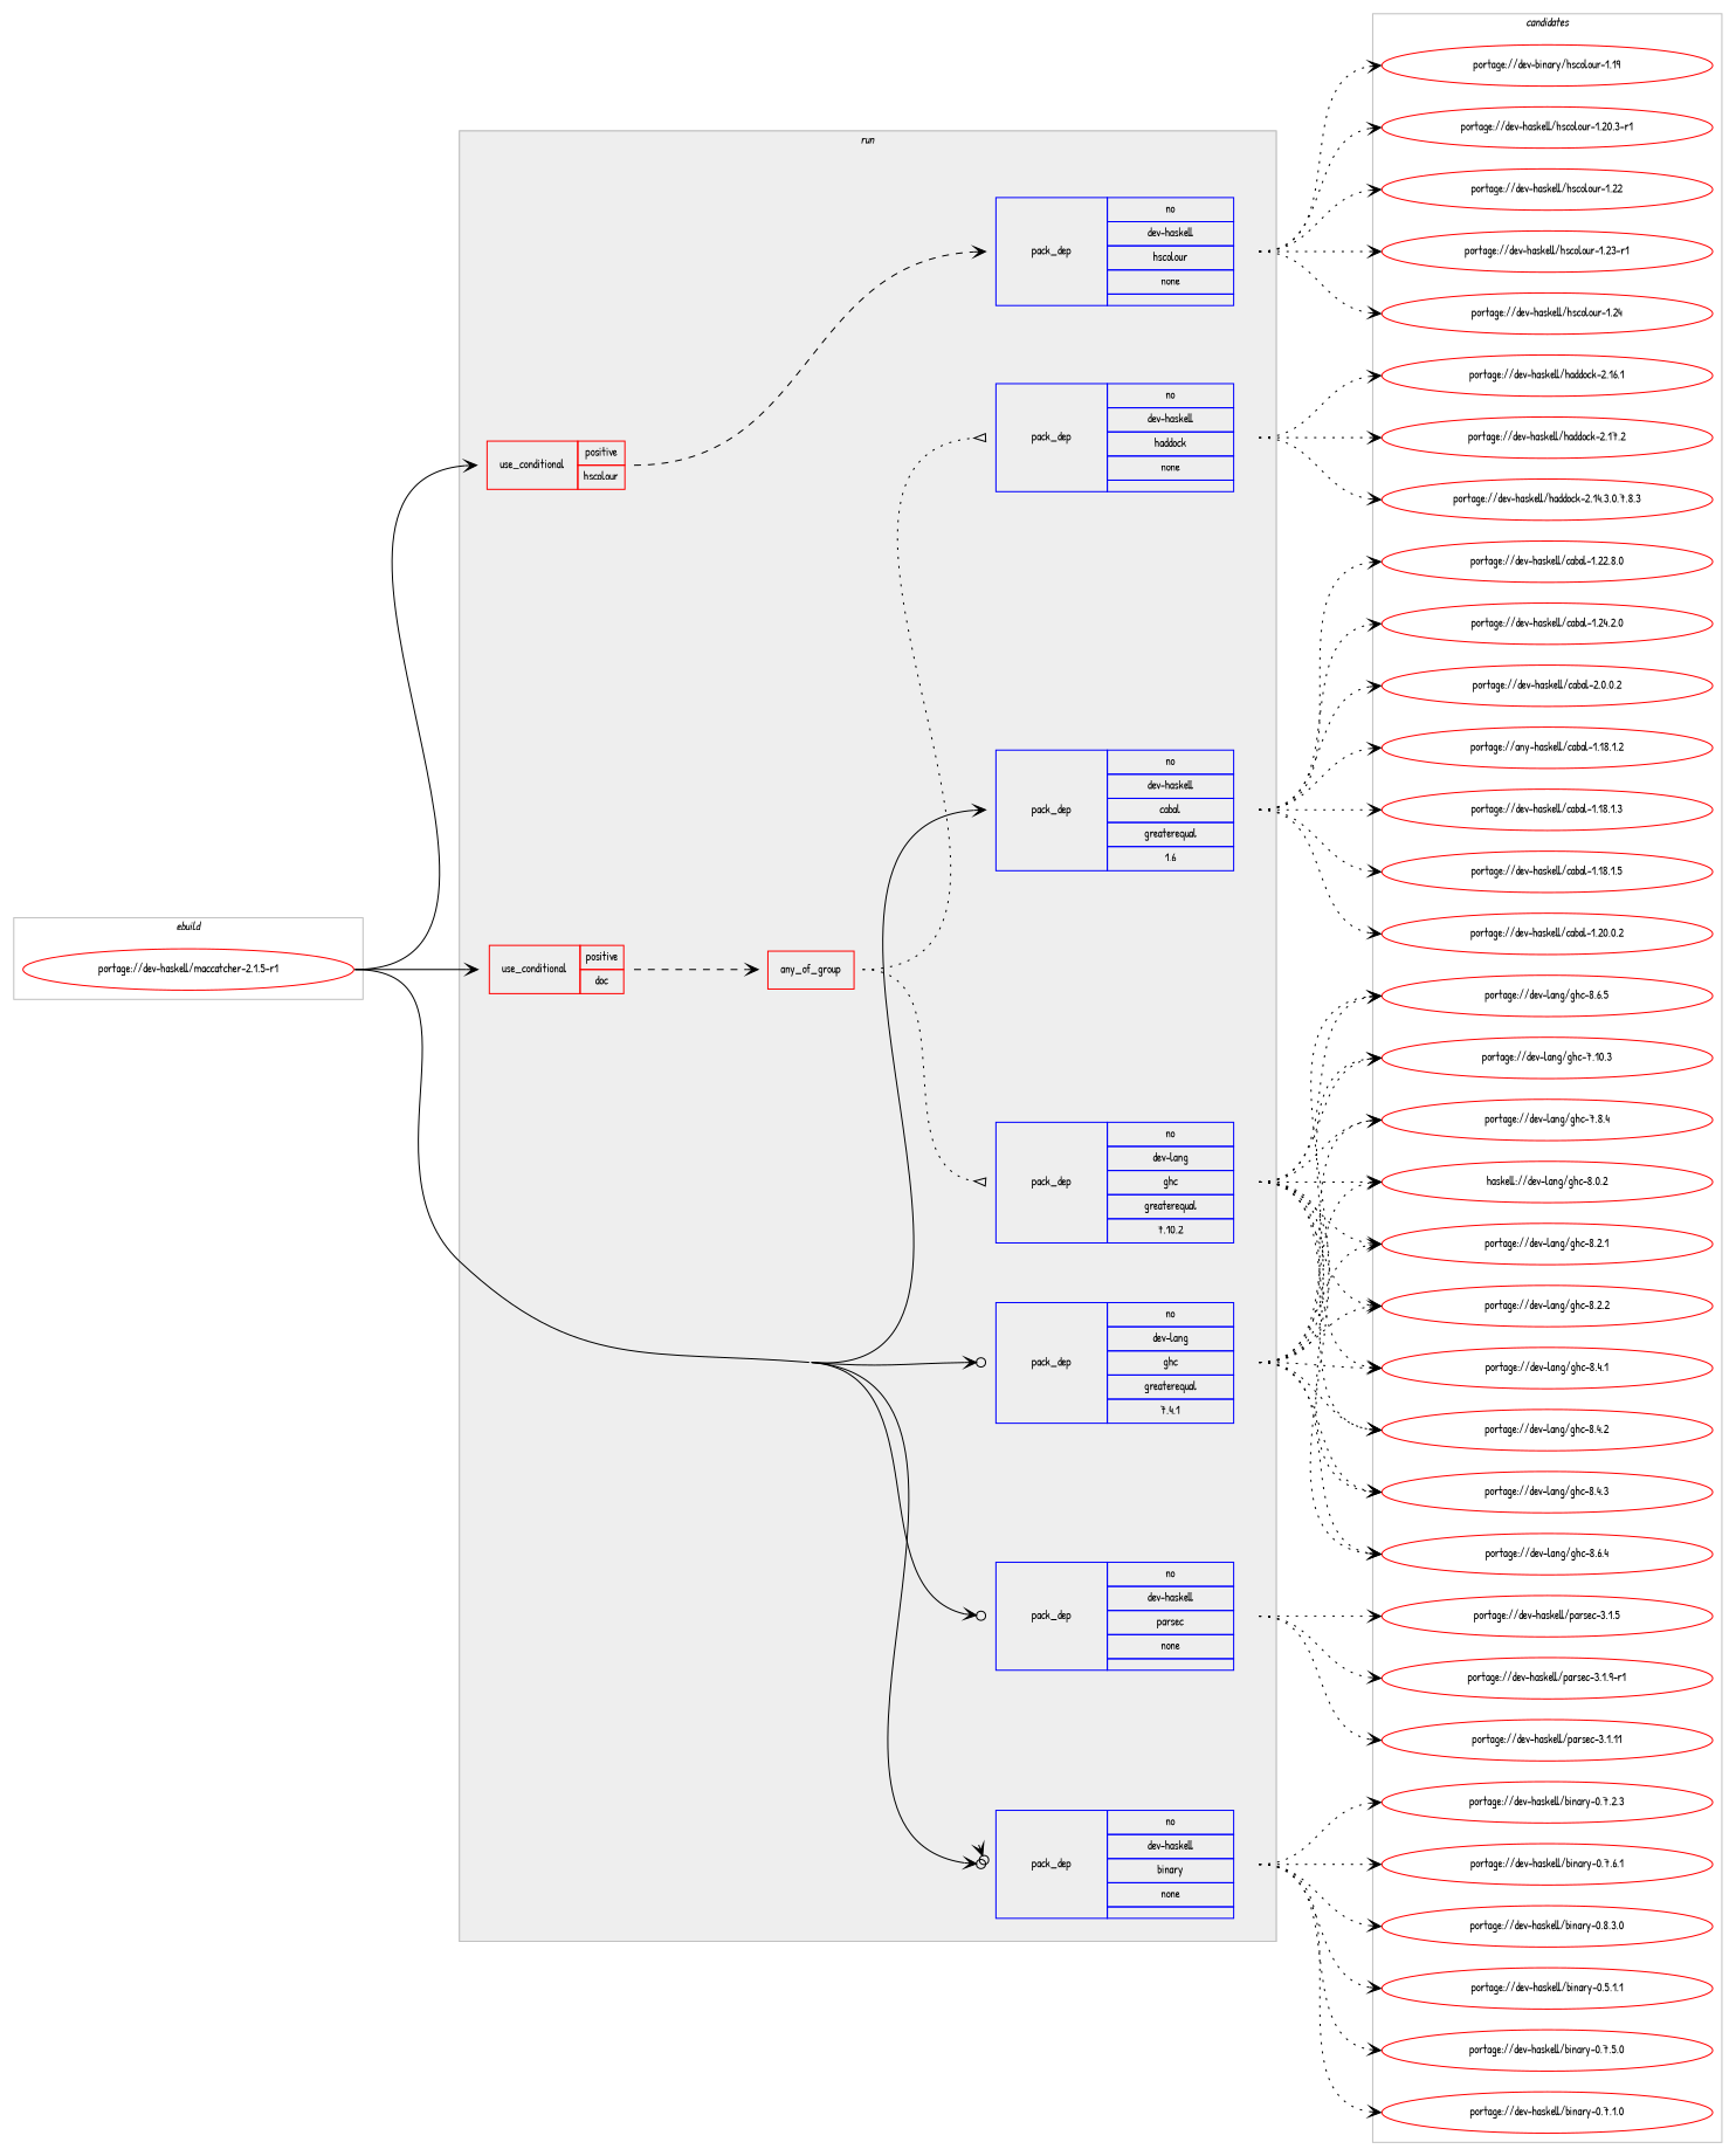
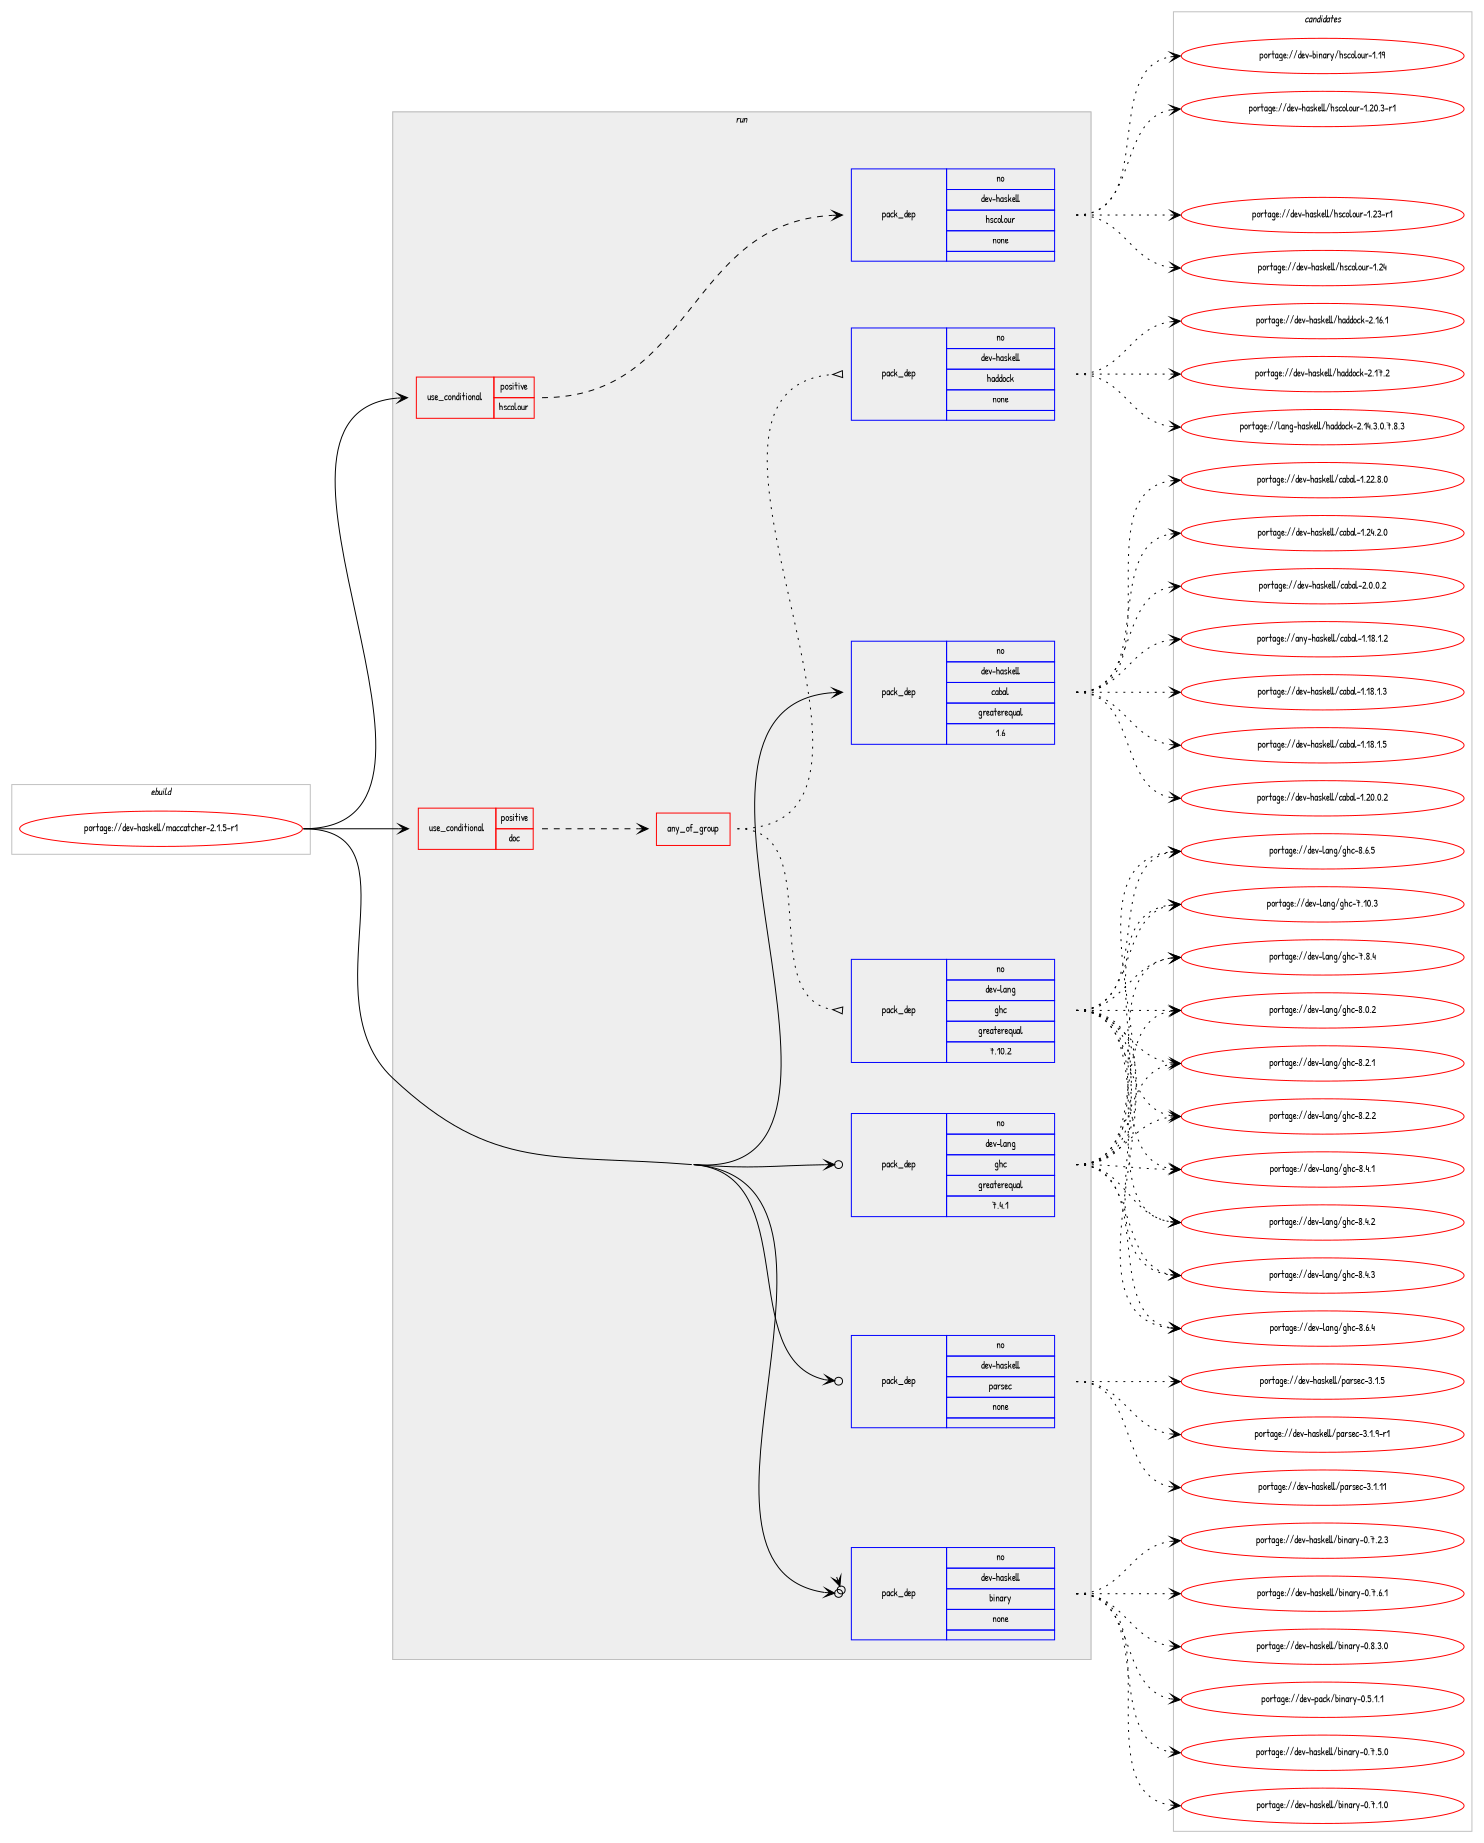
  digraph {
    compound=true
    concentrate=true
    fontname="Patrick Hand"
    fontsize=10
    newrank=true
    rankdir=LR
    ranksep=1.5
    node [color=red fontname="Patrick Hand" fontsize=10]
    edge [arrowhead=vee fontname="Patrick Hand" headport=w style=dotted tailport=e weight=100]
    n1 [label="portage://dev-haskell/maccatcher-2.1.5-r1" width=4]
    n2 [color=blue label=<<TABLE BORDER="0" CELLBORDER="1" CELLSPACING="0" CELLPADDING="4" WIDTH="220"><TR><TD ROWSPAN="6" CELLPADDING="30">pack_dep</TD></TR><TR><TD WIDTH="110">no</TD></TR><TR><TD>dev-haskell</TD></TR><TR><TD>haddock</TD></TR><TR><TD>none</TD></TR><TR><TD></TD></TR></TABLE>> shape=none]
    n3 [color=blue label=<<TABLE BORDER="0" CELLBORDER="1" CELLSPACING="0" CELLPADDING="4" WIDTH="220"><TR><TD ROWSPAN="6" CELLPADDING="30">pack_dep</TD></TR><TR><TD WIDTH="110">no</TD></TR><TR><TD>dev-lang</TD></TR><TR><TD>ghc</TD></TR><TR><TD>greaterequal</TD></TR><TR><TD>7.10.2</TD></TR></TABLE>> shape=none]
    n4 [label=<<TABLE BORDER="0" CELLBORDER="1" CELLSPACING="0" CELLPADDING="4"><TR><TD CELLPADDING="10">any_of_group</TD></TR></TABLE>> shape=none]
    n5 [label=<<TABLE BORDER="0" CELLBORDER="1" CELLSPACING="0" CELLPADDING="4"><TR><TD ROWSPAN="3" CELLPADDING="10">use_conditional</TD></TR><TR><TD>positive</TD></TR><TR><TD>doc</TD></TR></TABLE>> shape=none]
    n6 [color=blue label=<<TABLE BORDER="0" CELLBORDER="1" CELLSPACING="0" CELLPADDING="4" WIDTH="220"><TR><TD ROWSPAN="6" CELLPADDING="30">pack_dep</TD></TR><TR><TD WIDTH="110">no</TD></TR><TR><TD>dev-haskell</TD></TR><TR><TD>hscolour</TD></TR><TR><TD>none</TD></TR><TR><TD></TD></TR></TABLE>> shape=none]
    n7 [label=<<TABLE BORDER="0" CELLBORDER="1" CELLSPACING="0" CELLPADDING="4"><TR><TD ROWSPAN="3" CELLPADDING="10">use_conditional</TD></TR><TR><TD>positive</TD></TR><TR><TD>hscolour</TD></TR></TABLE>> shape=none]
    n8 [color=blue label=<<TABLE BORDER="0" CELLBORDER="1" CELLSPACING="0" CELLPADDING="4" WIDTH="220"><TR><TD ROWSPAN="6" CELLPADDING="30">pack_dep</TD></TR><TR><TD WIDTH="110">no</TD></TR><TR><TD>dev-haskell</TD></TR><TR><TD>cabal</TD></TR><TR><TD>greaterequal</TD></TR><TR><TD>1.6</TD></TR></TABLE>> shape=none]
    n9 [color=blue label=<<TABLE BORDER="0" CELLBORDER="1" CELLSPACING="0" CELLPADDING="4" WIDTH="220"><TR><TD ROWSPAN="6" CELLPADDING="30">pack_dep</TD></TR><TR><TD WIDTH="110">no</TD></TR><TR><TD>dev-haskell</TD></TR><TR><TD>binary</TD></TR><TR><TD>none</TD></TR><TR><TD></TD></TR></TABLE>> shape=none]
    n10 [color=blue label=<<TABLE BORDER="0" CELLBORDER="1" CELLSPACING="0" CELLPADDING="4" WIDTH="220"><TR><TD ROWSPAN="6" CELLPADDING="30">pack_dep</TD></TR><TR><TD WIDTH="110">no</TD></TR><TR><TD>dev-haskell</TD></TR><TR><TD>parsec</TD></TR><TR><TD>none</TD></TR><TR><TD></TD></TR></TABLE>> shape=none]
    n11 [color=blue label=<<TABLE BORDER="0" CELLBORDER="1" CELLSPACING="0" CELLPADDING="4" WIDTH="220"><TR><TD ROWSPAN="6" CELLPADDING="30">pack_dep</TD></TR><TR><TD WIDTH="110">no</TD></TR><TR><TD>dev-lang</TD></TR><TR><TD>ghc</TD></TR><TR><TD>greaterequal</TD></TR><TR><TD>7.4.1</TD></TR></TABLE>> shape=none]
-   n12 [label="portage://dev-haskell/haddock-2.14.3.0.7.8.3" width=4]
+   n12 [label="portage://lang-haskell/haddock-2.14.3.0.7.8.3" width=4]
    n13 [label="portage://dev-haskell/haddock-2.16.1" width=4]
    n14 [label="portage://dev-haskell/haddock-2.17.2" width=4]
    n15 [label="portage://dev-lang/ghc-7.10.3" width=4]
    n16 [label="portage://dev-lang/ghc-7.8.4" width=4]
-   n17 [label="haskell://dev-lang/ghc-8.0.2" width=4]
+   n17 [label="portage://dev-lang/ghc-8.0.2" width=4]
    n18 [label="portage://dev-lang/ghc-8.2.1" width=4]
    n19 [label="portage://dev-lang/ghc-8.2.2" width=4]
    n20 [label="portage://dev-lang/ghc-8.4.1" width=4]
    n21 [label="portage://dev-lang/ghc-8.4.2" width=4]
    n22 [label="portage://dev-lang/ghc-8.4.3" width=4]
    n23 [label="portage://dev-lang/ghc-8.6.4" width=4]
    n24 [label="portage://dev-lang/ghc-8.6.5" width=4]
    n25 [label="portage://dev-binary/hscolour-1.19" width=4]
    n26 [label="portage://dev-haskell/hscolour-1.20.3-r1" width=4]
-   n27 [label="portage://dev-haskell/hscolour-1.22" width=4]
    n28 [label="portage://dev-haskell/hscolour-1.23-r1" width=4]
    n29 [label="portage://dev-haskell/hscolour-1.24" width=4]
    n30 [label="portage://any-haskell/cabal-1.18.1.2" width=4]
    n31 [label="portage://dev-haskell/cabal-1.18.1.3" width=4]
    n32 [label="portage://dev-haskell/cabal-1.18.1.5" width=4]
    n33 [label="portage://dev-haskell/cabal-1.20.0.2" width=4]
    n34 [label="portage://dev-haskell/cabal-1.22.8.0" width=4]
    n35 [label="portage://dev-haskell/cabal-1.24.2.0" width=4]
    n36 [label="portage://dev-haskell/cabal-2.0.0.2" width=4]
-   n37 [label="portage://dev-haskell/binary-0.5.1.1" width=4]
+   n37 [label="portage://dev-pack/binary-0.5.1.1" width=4]
    n38 [label="portage://dev-haskell/binary-0.7.1.0" width=4]
    n39 [label="portage://dev-haskell/binary-0.7.2.3" width=4]
    n40 [label="portage://dev-haskell/binary-0.7.5.0" width=4]
    n41 [label="portage://dev-haskell/binary-0.7.6.1" width=4]
    n42 [label="portage://dev-haskell/binary-0.8.3.0" width=4]
    n43 [label="portage://dev-haskell/parsec-3.1.11" width=4]
    n44 [label="portage://dev-haskell/parsec-3.1.5" width=4]
    n45 [label="portage://dev-haskell/parsec-3.1.9-r1" width=4]
    subgraph cluster_1 {
      color=gray
      label=<<i>ebuild</i>>
      rank=same
      n1
    }
    subgraph cluster_2 {
      color=gray
      label=<<i>dependencies</i>>
      subgraph cluster_3 {
        color=gray
        fillcolor="#eeeeee"
        label=<<i>compile</i>>
        style=filled
        subgraph sub_4 {
          color=gray
          fillcolor="#eeeeee"
          label=<<i>compile</i>>
          style=filled
          n5
          subgraph sub_5 {
            color=gray
            fillcolor="#eeeeee"
            label=<<i>compile</i>>
            style=filled
            n4
            subgraph sub_6 {
              color=gray
              fillcolor="#eeeeee"
              label=<<i>compile</i>>
              style=filled
              n2
            }
            subgraph sub_7 {
              color=gray
              fillcolor="#eeeeee"
              label=<<i>compile</i>>
              style=filled
              n3
            }
          }
        }
        subgraph sub_8 {
          color=gray
          fillcolor="#eeeeee"
          label=<<i>compile</i>>
          style=filled
          n7
          subgraph sub_9 {
            color=gray
            fillcolor="#eeeeee"
            label=<<i>compile</i>>
            style=filled
            n6
          }
        }
        subgraph sub_10 {
          color=gray
          fillcolor="#eeeeee"
          label=<<i>compile</i>>
          style=filled
          n8
        }
      }
      subgraph cluster_11 {
        color=gray
        fillcolor="#eeeeee"
        label=<<i>compile and run</i>>
        style=filled
        subgraph sub_12 {
          color=gray
          fillcolor="#eeeeee"
          label=<<i>compile and run</i>>
          style=filled
          n9
        }
        subgraph sub_13 {
          color=gray
          fillcolor="#eeeeee"
          label=<<i>compile and run</i>>
          style=filled
          n10
        }
        subgraph sub_14 {
          color=gray
          fillcolor="#eeeeee"
          label=<<i>compile and run</i>>
          style=filled
          n11
        }
      }
      subgraph cluster_15 {
        color=gray
        fillcolor="#eeeeee"
        label=<<i>run</i>>
        style=filled
      }
    }
    subgraph cluster_16 {
      color=gray
      label=<<i>candidates</i>>
      rank=same
      subgraph sub_17 {
        color=black
        label=<<i>candidates</i>>
        nodesep=1
        rank=same
        n12
        n13
        n14
      }
      subgraph sub_18 {
        color=black
        label=<<i>candidates</i>>
        nodesep=1
        rank=same
        n15
        n16
        n17
        n18
        n19
        n20
        n21
        n22
        n23
        n24
      }
      subgraph sub_19 {
        color=black
        label=<<i>candidates</i>>
        nodesep=1
        rank=same
        n25
        n26
-       n27
        n28
        n29
      }
      subgraph sub_20 {
        color=black
        label=<<i>candidates</i>>
        nodesep=1
        rank=same
        n30
        n31
        n32
        n33
        n34
        n35
        n36
      }
      subgraph sub_21 {
        color=black
        label=<<i>candidates</i>>
        nodesep=1
        rank=same
        n37
        n38
        n39
        n40
        n41
        n42
      }
      subgraph sub_22 {
        color=black
        label=<<i>candidates</i>>
        nodesep=1
        rank=same
        n43
        n44
        n45
      }
      subgraph sub_23 {
        color=black
        label=<<i>candidates</i>>
        nodesep=1
        rank=same
        n15
        n16
        n17
        n18
        n19
        n20
        n21
        n22
        n23
        n24
      }
    }
    n1 -> n5 [style=solid weight=20]
    n1 -> n7 [style=solid weight=20]
    n1 -> n8 [style=solid weight=20]
    n1 -> n9 [arrowhead=odotvee style=solid weight=20]
    n1 -> n10 [arrowhead=odotvee style=solid weight=20]
    n1 -> n11 [arrowhead=odotvee style=solid weight=20]
    n2 -> n12
    n2 -> n13
    n2 -> n14
    n3 -> n15
    n3 -> n16
    n3 -> n17
    n3 -> n18
    n3 -> n19
    n3 -> n20
    n3 -> n21
    n3 -> n22
    n3 -> n23
    n3 -> n24
    n4 -> n2 [arrowhead=oinv weight=20]
    n4 -> n3 [arrowhead=oinv weight=20]
    n5 -> n4 [style=dashed weight=20]
    n6 -> n25
    n6 -> n26
-   n6 -> n27
    n6 -> n28
    n6 -> n29
    n7 -> n6 [style=dashed weight=20]
    n8 -> n30
    n8 -> n31
    n8 -> n32
    n8 -> n33
    n8 -> n34
    n8 -> n35
    n8 -> n36
    n9 -> n37
    n9 -> n38
    n9 -> n39
    n9 -> n40
    n9 -> n41
    n9 -> n42
    n10 -> n43
    n10 -> n44
    n10 -> n45
    n11 -> n15
    n11 -> n16
    n11 -> n17
    n11 -> n18
    n11 -> n19
    n11 -> n20
    n11 -> n21
    n11 -> n22
    n11 -> n23
    n11 -> n24
  }
